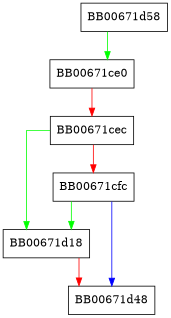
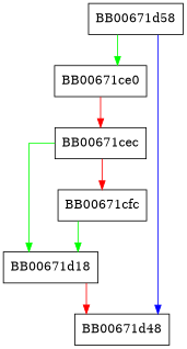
  digraph {
    splines=ortho
    node [shape=box]
    edge [color=red]
    BB00671ce0
    BB00671cec
    BB00671d58
    BB00671d48
    BB00671d18
    BB00671cfc
    BB00671ce0 -> BB00671cec
    BB00671cec -> BB00671d18 [color=green]
    BB00671cec -> BB00671cfc
    BB00671d58 -> BB00671ce0 [color=green]
-   BB00671cfc -> BB00671d48 [color=blue]
+   BB00671d58 -> BB00671d48 [color=blue]
    BB00671d18 -> BB00671d48
    BB00671cfc -> BB00671d18 [color=green]
  }
